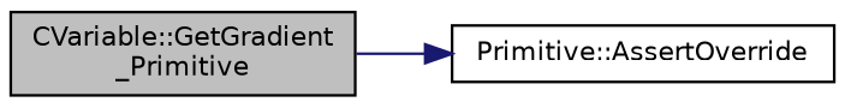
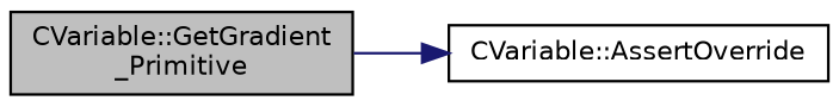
  digraph {
    rankdir=LR
    node [color=black fontname=Helvetica fontsize=10 shape=record style=filled]
    n1 [fillcolor=grey75 fontcolor=black height=0.2 label="CVariable::GetGradient\l_Primitive" width=0.4]
-   n2 [fillcolor=white height=0.2 label="Primitive::AssertOverride" width=0.4]
+   n2 [fillcolor=white height=0.2 label="CVariable::AssertOverride" width=0.4]
    n1 -> n2 [color=midnightblue fontname=Helvetica fontsize=10 labelfontname=Helvetica labelfontsize=10 style=solid]
  }
